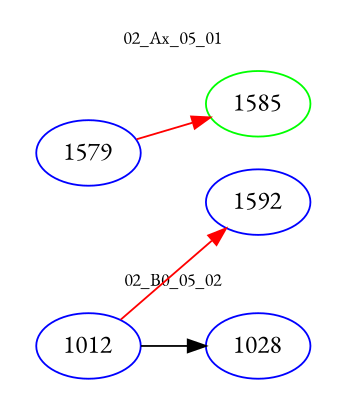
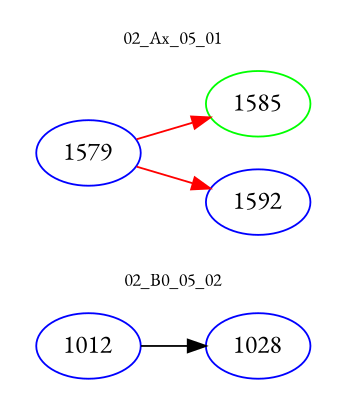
  digraph {
    fontname="EB Garamond"
    rankdir=LR
    node [color=blue fontname="EB Garamond"]
    edge [color=red fontname="EB Garamond"]
    n1 [label=1579]
    n2 [color=green label=1585]
    n3 [label=1592]
    n4 [label=1012]
    n5 [label=1028]
    subgraph cluster_1 {
      color=white
      fontsize=10
      label="02_Ax_05_01"
      n1
      n2
      n3
    }
    subgraph cluster_2 {
      color=white
      fontsize=10
      label="02_B0_05_02"
      n4
      n5
    }
    n1 -> n2
-   n4 -> n3
+   n1 -> n3
    n4 -> n5 [color=black]
  }
